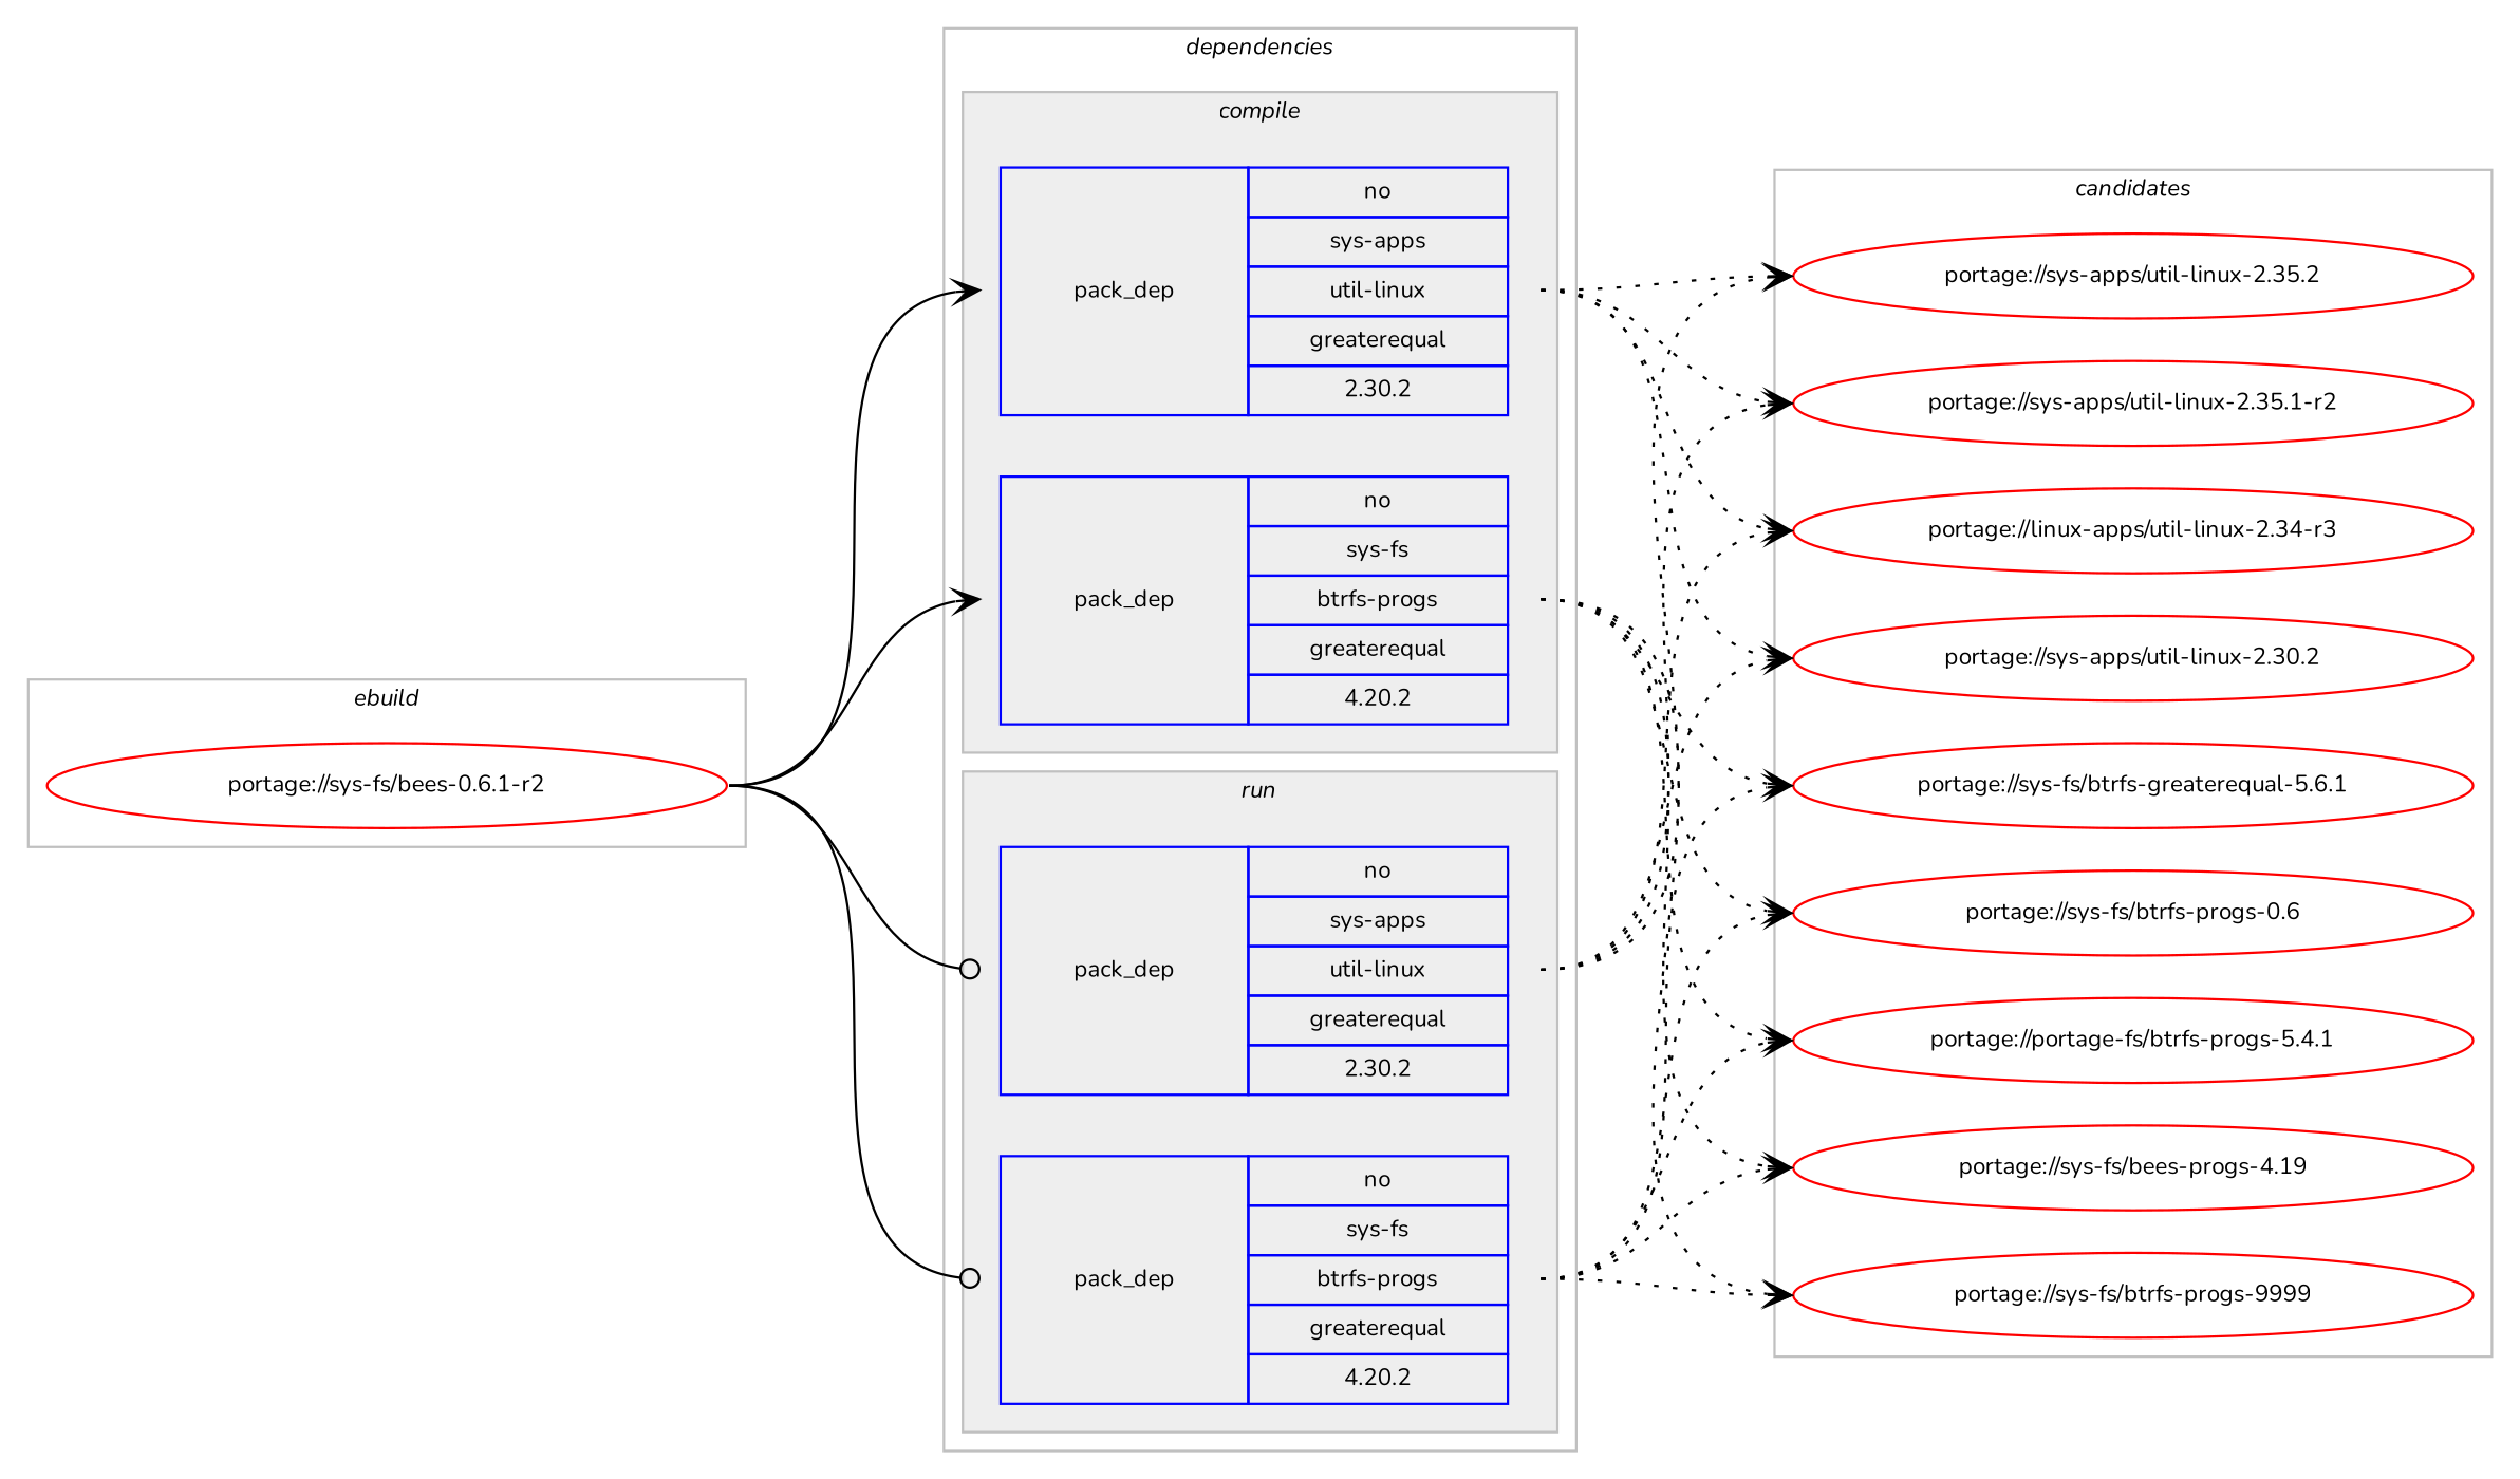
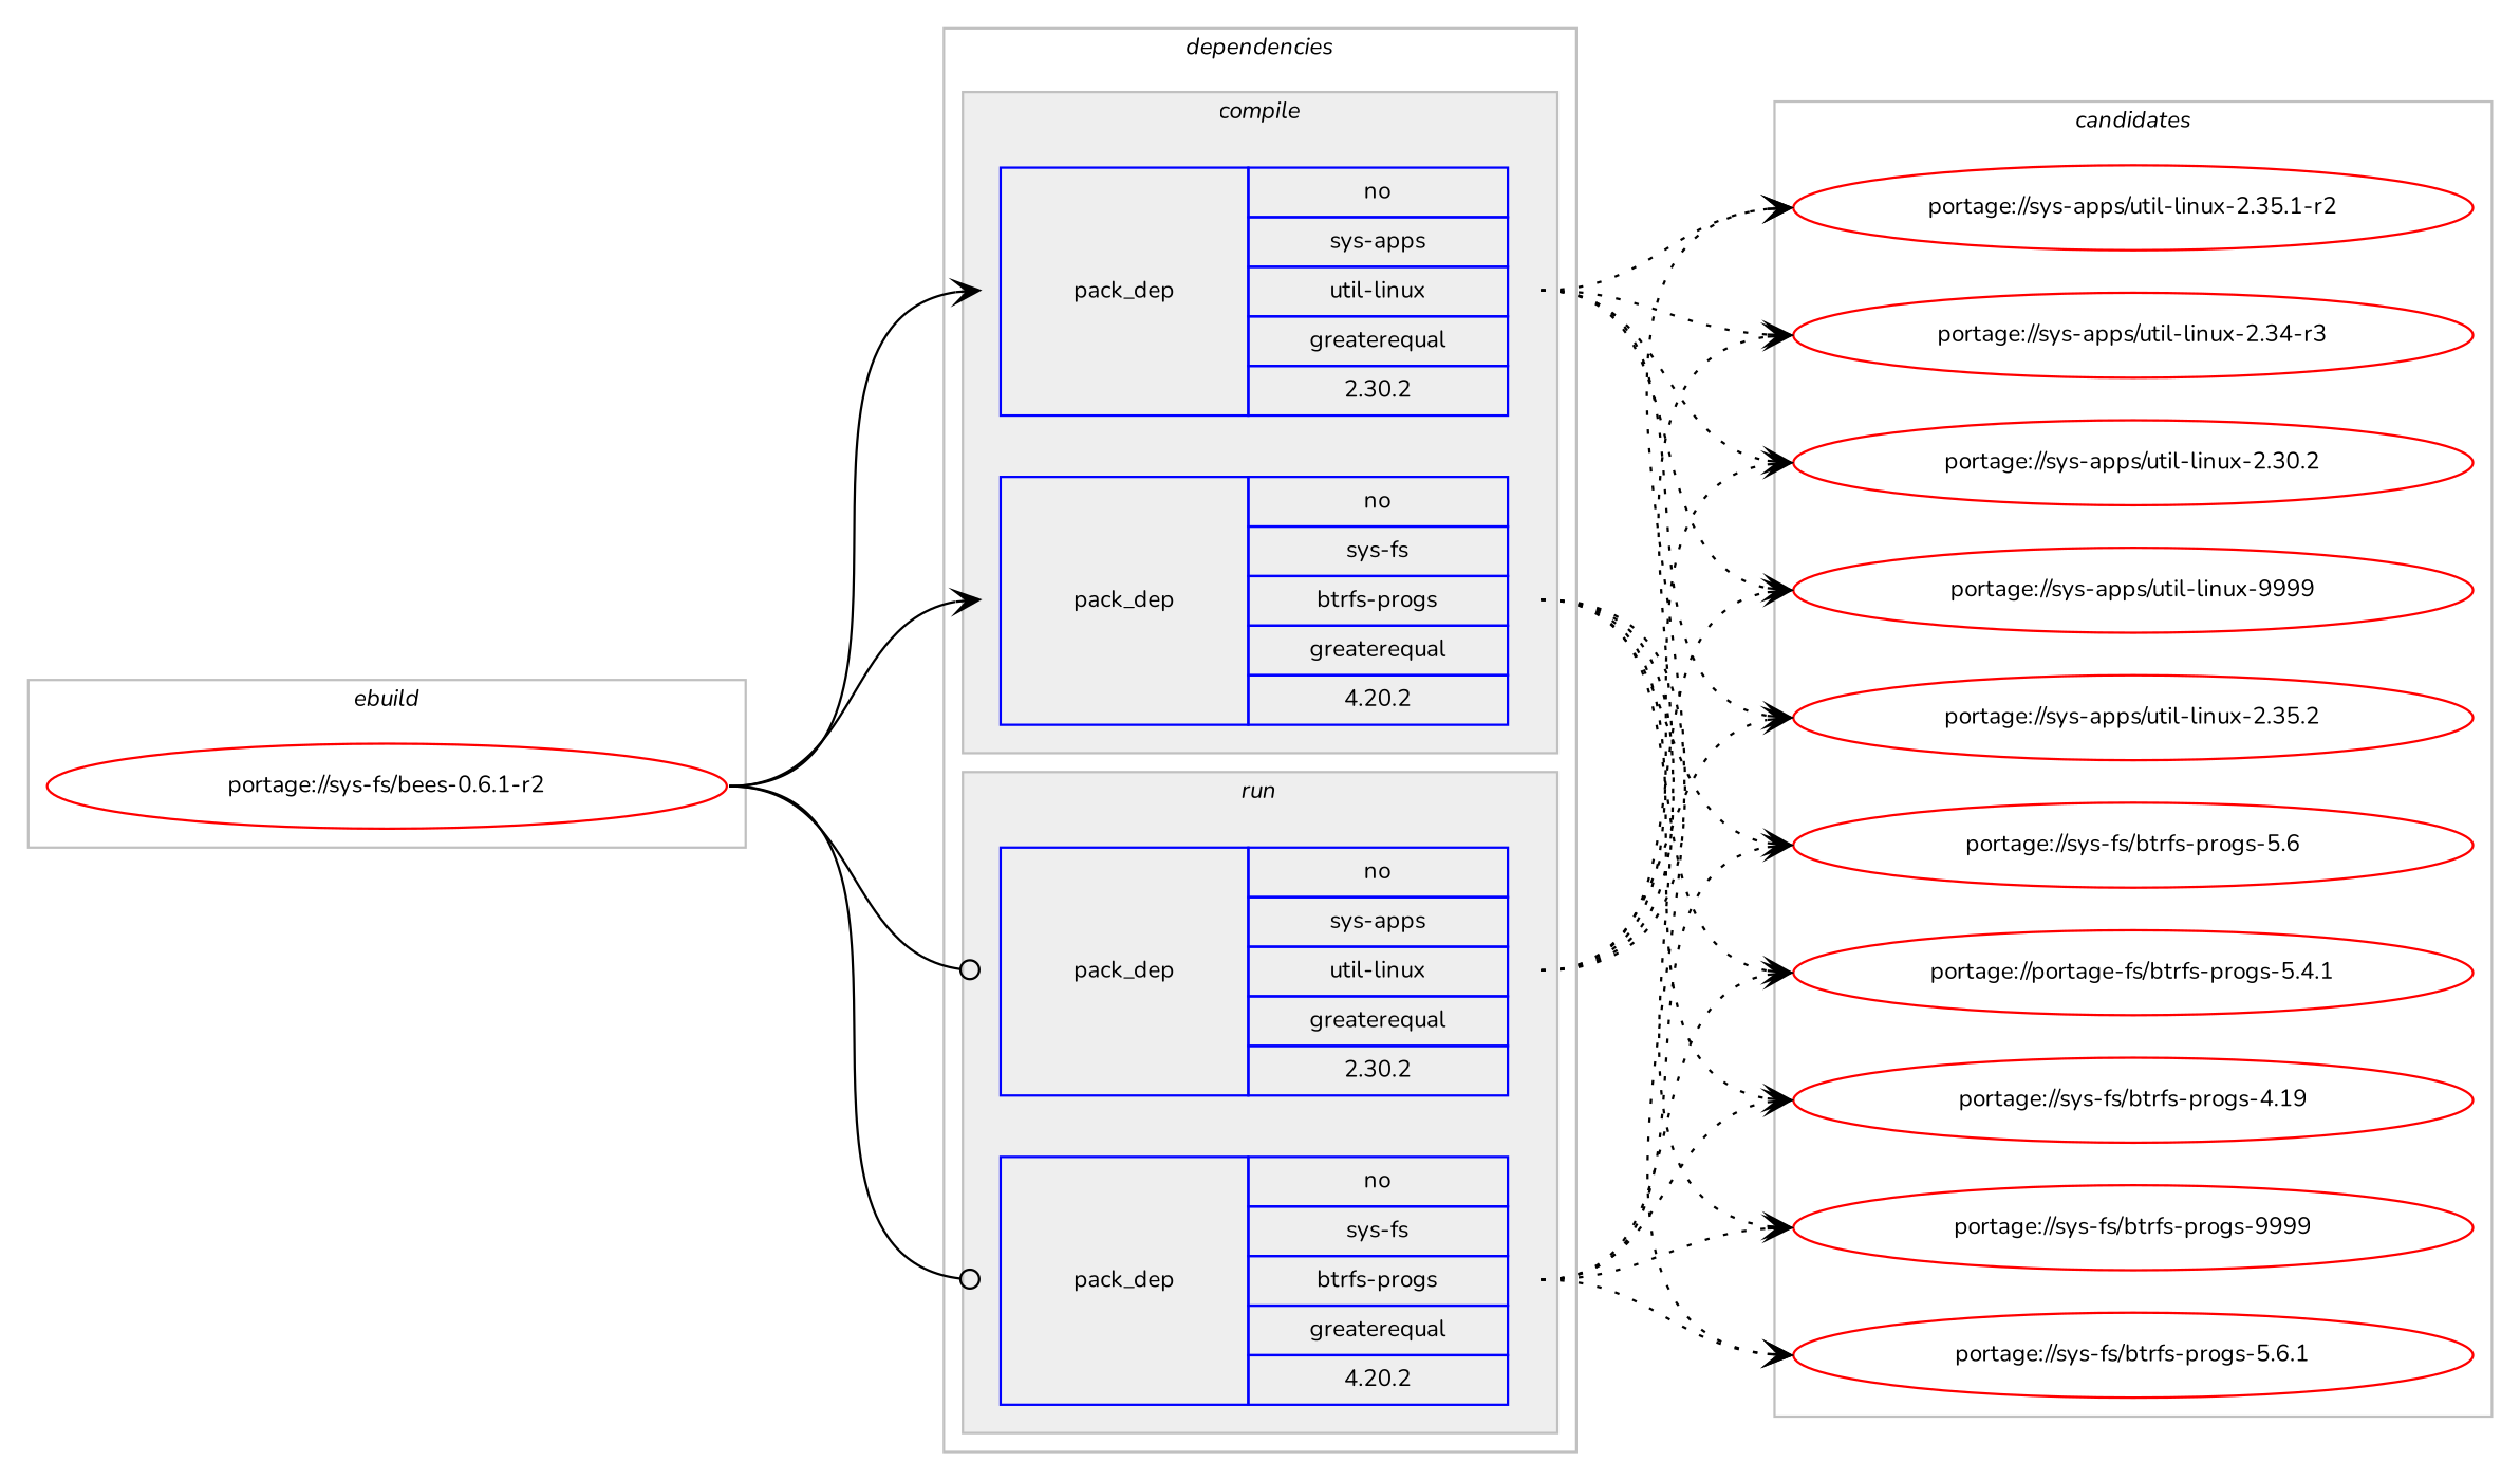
  digraph {
    compound=true
    concentrate=true
    fontname=Nunito
    fontsize=10
    newrank=true
    rankdir=LR
    ranksep=1.5
    node [color=red fontname=Nunito fontsize=10]
    edge [arrowhead=vee fontname=Nunito headport=w style=dotted tailport=e weight=100]
    n1 [label="portage://sys-fs/bees-0.6.1-r2" width=4]
    n2 [color=blue label=<<TABLE BORDER="0" CELLBORDER="1" CELLSPACING="0" CELLPADDING="4" WIDTH="220"><TR><TD ROWSPAN="6" CELLPADDING="30">pack_dep</TD></TR><TR><TD WIDTH="110">no</TD></TR><TR><TD>sys-apps</TD></TR><TR><TD>util-linux</TD></TR><TR><TD>greaterequal</TD></TR><TR><TD>2.30.2</TD></TR></TABLE>> shape=none]
    n3 [color=blue label=<<TABLE BORDER="0" CELLBORDER="1" CELLSPACING="0" CELLPADDING="4" WIDTH="220"><TR><TD ROWSPAN="6" CELLPADDING="30">pack_dep</TD></TR><TR><TD WIDTH="110">no</TD></TR><TR><TD>sys-fs</TD></TR><TR><TD>btrfs-progs</TD></TR><TR><TD>greaterequal</TD></TR><TR><TD>4.20.2</TD></TR></TABLE>> shape=none]
    n4 [color=blue label=<<TABLE BORDER="0" CELLBORDER="1" CELLSPACING="0" CELLPADDING="4" WIDTH="220"><TR><TD ROWSPAN="6" CELLPADDING="30">pack_dep</TD></TR><TR><TD WIDTH="110">no</TD></TR><TR><TD>sys-apps</TD></TR><TR><TD>util-linux</TD></TR><TR><TD>greaterequal</TD></TR><TR><TD>2.30.2</TD></TR></TABLE>> shape=none]
    n5 [color=blue label=<<TABLE BORDER="0" CELLBORDER="1" CELLSPACING="0" CELLPADDING="4" WIDTH="220"><TR><TD ROWSPAN="6" CELLPADDING="30">pack_dep</TD></TR><TR><TD WIDTH="110">no</TD></TR><TR><TD>sys-fs</TD></TR><TR><TD>btrfs-progs</TD></TR><TR><TD>greaterequal</TD></TR><TR><TD>4.20.2</TD></TR></TABLE>> shape=none]
+   n6 [label="portage://sys-apps/util-linux-9999" width=4]
    n7 [label="portage://sys-apps/util-linux-2.35.2" width=4]
    n8 [label="portage://sys-apps/util-linux-2.35.1-r2" width=4]
-   n9 [label="portage://linux-apps/util-linux-2.34-r3" width=4]
+   n9 [label="portage://sys-apps/util-linux-2.34-r3" width=4]
    n10 [label="portage://sys-apps/util-linux-2.30.2" width=4]
    n11 [label="portage://sys-fs/btrfs-progs-9999" width=4]
-   n12 [label="portage://sys-fs/btrfs-greaterequal-5.6.1" width=4]
-   n13 [label="portage://sys-fs/btrfs-progs-0.6" width=4]
+   n12 [label="portage://sys-fs/btrfs-progs-5.6.1" width=4]
+   n13 [label="portage://sys-fs/btrfs-progs-5.6" width=4]
    n14 [label="portage://portage-fs/btrfs-progs-5.4.1" width=4]
-   n15 [label="portage://sys-fs/bees-progs-4.19" width=4]
+   n15 [label="portage://sys-fs/btrfs-progs-4.19" width=4]
    subgraph cluster_1 {
      color=gray
      label=<<i>ebuild</i>>
      rank=same
      n1
    }
    subgraph cluster_2 {
      color=gray
      label=<<i>dependencies</i>>
      subgraph cluster_3 {
        color=gray
        fillcolor="#eeeeee"
        label=<<i>compile</i>>
        style=filled
        subgraph sub_4 {
          color=gray
          fillcolor="#eeeeee"
          label=<<i>compile</i>>
          style=filled
          n2
        }
        subgraph sub_5 {
          color=gray
          fillcolor="#eeeeee"
          label=<<i>compile</i>>
          style=filled
          n3
        }
      }
      subgraph cluster_6 {
        color=gray
        fillcolor="#eeeeee"
        label=<<i>compile and run</i>>
        style=filled
      }
      subgraph cluster_7 {
        color=gray
        fillcolor="#eeeeee"
        label=<<i>run</i>>
        style=filled
        subgraph sub_8 {
          color=gray
          fillcolor="#eeeeee"
          label=<<i>run</i>>
          style=filled
          n4
        }
        subgraph sub_9 {
          color=gray
          fillcolor="#eeeeee"
          label=<<i>run</i>>
          style=filled
          n5
        }
      }
    }
    subgraph cluster_10 {
      color=gray
      label=<<i>candidates</i>>
      rank=same
      subgraph sub_11 {
        color=black
        label=<<i>candidates</i>>
        nodesep=1
        rank=same
+       n6
        n7
        n8
        n9
        n10
      }
      subgraph sub_12 {
        color=black
        label=<<i>candidates</i>>
        nodesep=1
        rank=same
        n11
        n12
        n13
        n14
        n15
      }
      subgraph sub_13 {
        color=black
        label=<<i>candidates</i>>
        nodesep=1
        rank=same
+       n6
        n7
        n8
        n9
        n10
      }
      subgraph sub_14 {
        color=black
        label=<<i>candidates</i>>
        nodesep=1
        rank=same
        n11
        n12
        n13
        n14
        n15
      }
    }
    n1 -> n2 [style=solid weight=20]
    n1 -> n3 [style=solid weight=20]
    n1 -> n4 [arrowhead=odot style=solid weight=20]
    n1 -> n5 [arrowhead=odot style=solid weight=20]
+   n2 -> n6
    n2 -> n7
    n2 -> n8
    n2 -> n9
    n2 -> n10
    n3 -> n11
    n3 -> n12
    n3 -> n13
    n3 -> n14
    n3 -> n15
+   n4 -> n6
    n4 -> n7
    n4 -> n8
    n4 -> n9
    n4 -> n10
    n5 -> n11
    n5 -> n12
    n5 -> n13
    n5 -> n14
    n5 -> n15
  }
